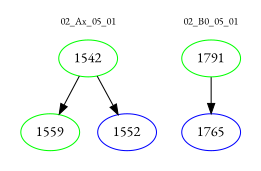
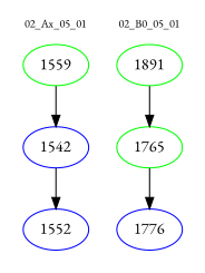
  digraph {
    fontname="EB Garamond"
    node [color=blue fontname="EB Garamond"]
    edge [color=black fontname="EB Garamond"]
    n1 [color=green label=1559]
-   n2 [color=green label=1542]
+   n2 [label=1542]
    n3 [label=1552]
-   n4 [color=green label=1791]
-   n5 [label=1765]
+   n4 [color=green label=1891]
+   n5 [color=green label=1765]
+   n6 [label=1776]
    subgraph cluster_1 {
      color=white
      fontsize=10
      label="02_Ax_05_01"
      n1
      n2
      n3
    }
    subgraph cluster_2 {
      color=white
      fontsize=10
      label="02_B0_05_01"
      n4
      n5
+     n6
    }
-   n2 -> n1
+   n1 -> n2
    n2 -> n3
    n4 -> n5
+   n5 -> n6
  }
